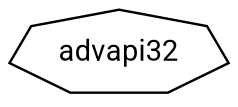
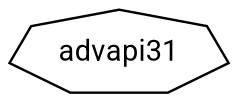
  digraph {
    rankdir=LR
    fontname=Roboto
-   n1 [fontsize=12 label=advapi32 shape=septagon fontname=Roboto]
+   n1 [fontsize=12 label=advapi31 shape=septagon fontname=Roboto]
  }
